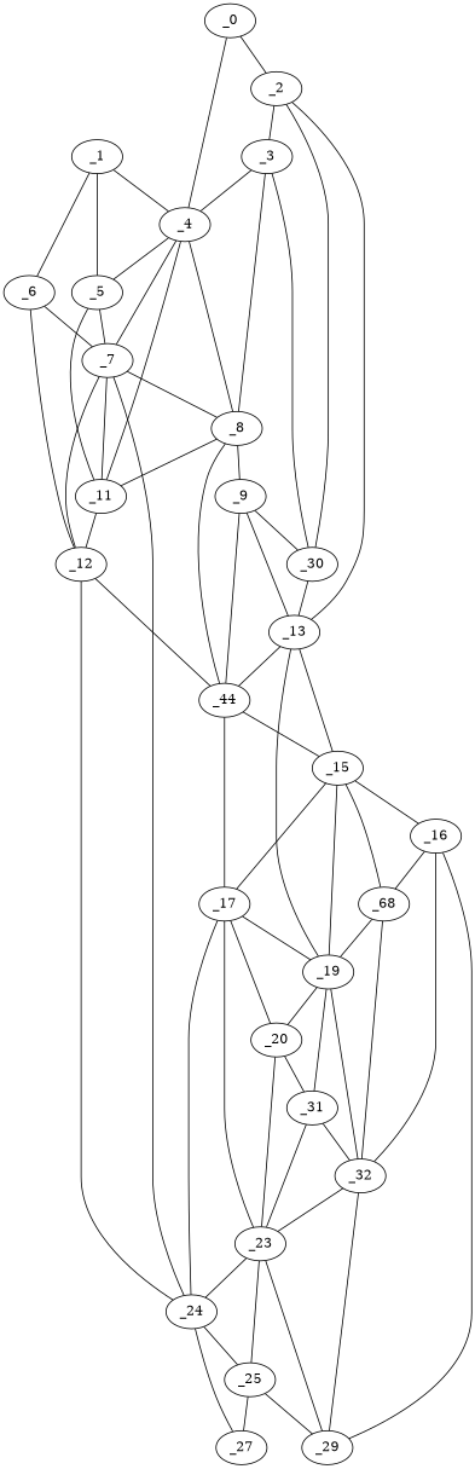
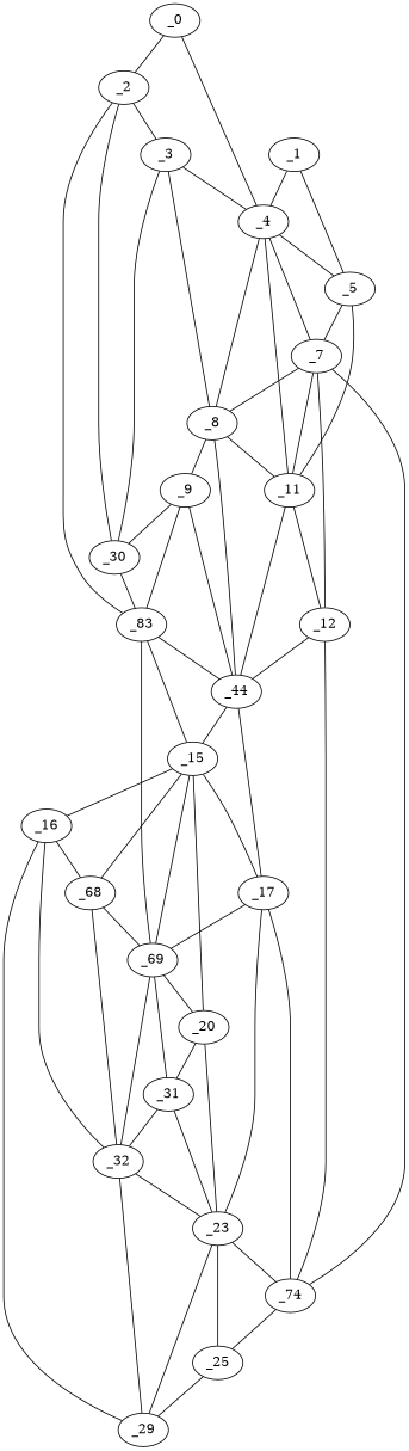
  graph {
    node [x=8 y=63]
    edge [valence=2]
    _0 [y=59]
    _2 [x=12 y=54]
    _4 [x=23]
    _1 [y=73]
    _5 [x=23 y=76]
-   _6 [x=34 y=81]
    _3 [x=22 y=54]
    n8 [label=_30 x=44 y=48]
-   _13 [x=49 y=46]
+   _13 [x=49 y=46 label=_83]
    _8 [x=37]
    _7 [x=36 y=74]
    _11 [x=44 y=70]
    _12 [x=47 y=77]
    n14 [label=_44 x=51]
    _15 [x=62 y=56]
-   _19 [x=70 y=58]
+   _19 [x=70 y=58 label=_69]
    _9 [x=42 y=56]
-   _24 [x=97 y=82]
+   _24 [x=97 y=82 label=_74]
    _25 [x=98 y=75]
-   _27 [x=122 y=74]
    _17 [x=67 y=69]
    _16 [x=65 y=46]
    n23 [label=_68 x=70 y=49]
    n24 [label=_32 x=86 y=53]
    n25 [label=_29 x=119 y=58]
    _20 [x=74 y=64]
    _23 [x=91 y=70]
    n28 [label=_31 x=84]
    _0 -- _2 [valence=1]
    _0 -- _4
    _2 -- _3
    _2 -- n8 [valence=1]
    _2 -- _13 [valence=1]
    _4 -- _5 [valence=1]
    _4 -- _8
    _4 -- _7
    _1 -- _4 [valence=1]
    _1 -- _5 [valence=1]
-   _1 -- _6 [valence=1]
    _5 -- _7
    _5 -- _11
-   _6 -- _7 [valence=1]
-   _6 -- _12
    _3 -- _4
    _3 -- n8 [valence=1]
    _3 -- _8
    n8 -- _13
    _13 -- n14 [valence=1]
    _13 -- _15
    _13 -- _19 [valence=1]
    _8 -- _11
    _8 -- n14
    _8 -- _9 [valence=1]
    _7 -- _8 [valence=1]
    _7 -- _11
    _7 -- _12
    _7 -- _24 [valence=1]
    _11 -- _4 [valence=1]
    _11 -- _12
+   _11 -- n14
    _12 -- n14
    _12 -- _24
    n14 -- _15
    n14 -- _17
    _15 -- _19
    _15 -- _17 [valence=1]
    _15 -- _16 [valence=1]
    _15 -- n23
    _19 -- n24
    _19 -- _20
    _19 -- n28
    _9 -- n8
    _9 -- _13
    _9 -- n14
    _24 -- _25
-   _24 -- _27 [valence=1]
-   _25 -- _27
    _25 -- n25 [valence=1]
    _17 -- _19 [valence=1]
    _17 -- _24
-   _17 -- _20 [valence=1]
+   _15 -- _20 [valence=1]
    _17 -- _23
    _16 -- n23
    _16 -- n24
    _16 -- n25 [valence=1]
    n23 -- _19 [valence=1]
    n23 -- n24 [valence=1]
    n24 -- n25 [valence=1]
    n24 -- _23
    _20 -- _23
    _20 -- n28 [valence=1]
    _23 -- _24
    _23 -- _25
    _23 -- n25
    n28 -- n24
    n28 -- _23 [valence=1]
  }
